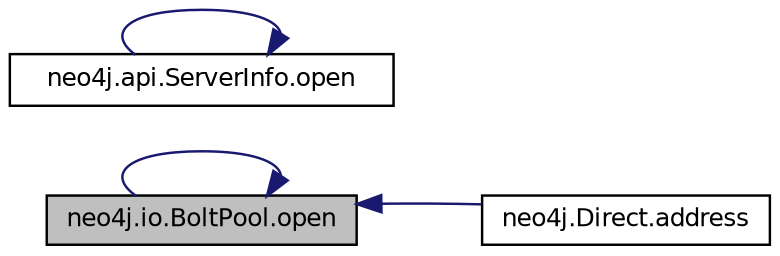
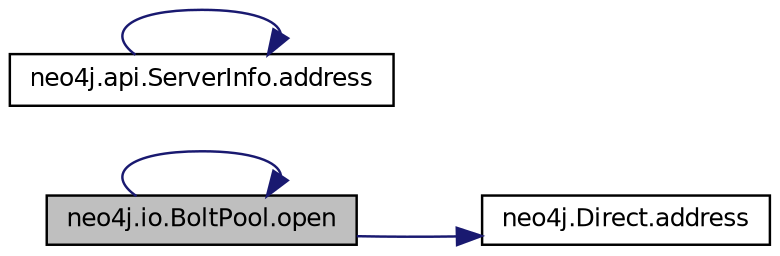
  digraph {
    rankdir=LR
    node [color=black fillcolor=white fontname=Helvetica fontsize=10 shape=record style=filled]
    edge [color=midnightblue fontname=Helvetica fontsize=10 labelfontname=Helvetica labelfontsize=10 style=solid]
    n1 [fillcolor=grey75 fontcolor=black height=0.2 label="neo4j.io.BoltPool.open" width=0.4]
    n2 [height=0.2 label="neo4j.Direct.address" width=0.4]
-   n3 [height=0.2 label="neo4j.api.ServerInfo.open" width=0.4]
+   n3 [height=0.2 label="neo4j.api.ServerInfo.address" width=0.4]
    n1 -> n1
-   n2 -> n1
+   n1 -> n2
    n3 -> n3
  }
